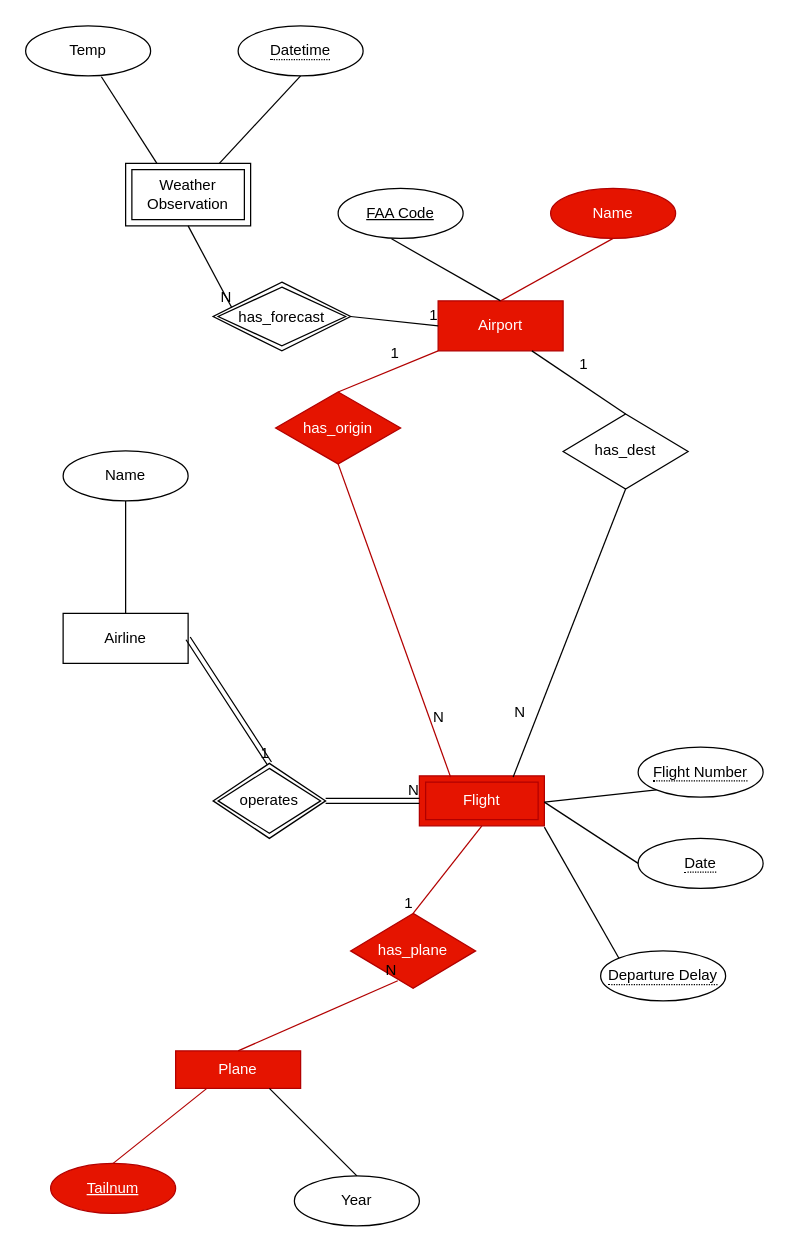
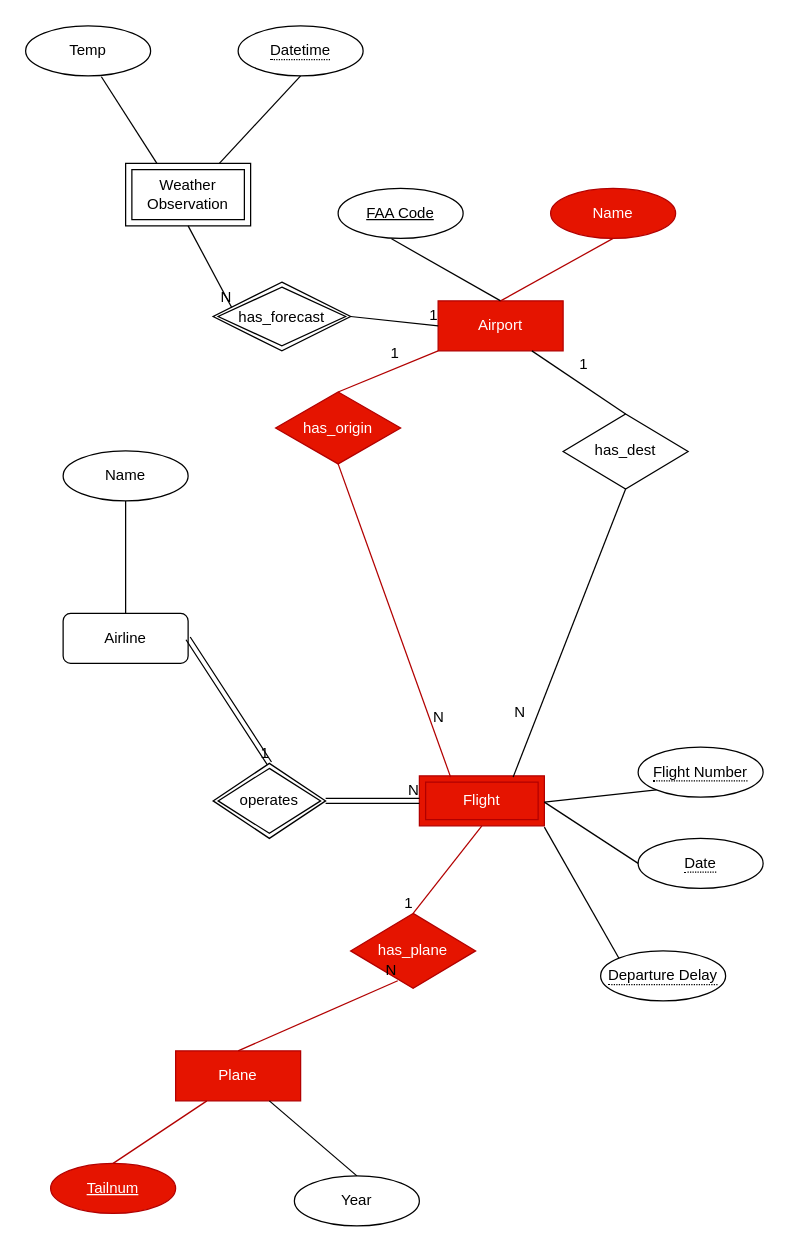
  <mxCell id="0" />
  <mxCell id="1" parent="0" />
  <mxCell id="2" value="has_plane" style="shape=rhombus;perimeter=rhombusPerimeter;whiteSpace=wrap;html=1;align=center;fillColor=#e51400;fontColor=#ffffff;strokeColor=#B20000;" parent="1" vertex="1"><mxGeometry x="280" y="730" width="100" height="60" as="geometry" /></mxCell>
  <mxCell id="3" value="has_origin" style="shape=rhombus;perimeter=rhombusPerimeter;whiteSpace=wrap;html=1;align=center;fillColor=#e51400;fontColor=#ffffff;strokeColor=#B20000;" parent="1" vertex="1"><mxGeometry x="220" y="312.93" width="100" height="57.5" as="geometry" /></mxCell>
- <mxCell id="4" value="Plane" style="whiteSpace=wrap;html=1;align=center;fillColor=#e51400;fontColor=#ffffff;strokeColor=#B20000;" parent="1" vertex="1"><mxGeometry x="140" y="840" width="100" height="30" as="geometry" /></mxCell>
- <mxCell id="5" value="Airline" style="whiteSpace=wrap;html=1;align=center;" parent="1" vertex="1"><mxGeometry x="50" y="490" width="100" height="40" as="geometry" /></mxCell>
+ <mxCell id="4" value="Plane" style="whiteSpace=wrap;html=1;align=center;fillColor=#e51400;fontColor=#ffffff;strokeColor=#B20000;" parent="1" vertex="1"><mxGeometry x="140" y="840" width="100" height="40" as="geometry" /></mxCell>
+ <mxCell id="5" value="Airline" style="whiteSpace=wrap;html=1;align=center;rounded=1;" parent="1" vertex="1"><mxGeometry x="50" y="490" width="100" height="40" as="geometry" /></mxCell>
  <mxCell id="6" value="Airport" style="whiteSpace=wrap;html=1;align=center;fillColor=#e51400;fontColor=#ffffff;strokeColor=#B20000;" parent="1" vertex="1"><mxGeometry x="350" y="240" width="100" height="40" as="geometry" /></mxCell>
  <mxCell id="7" value="has_dest" style="shape=rhombus;perimeter=rhombusPerimeter;whiteSpace=wrap;html=1;align=center;" parent="1" vertex="1"><mxGeometry x="450" y="330.43" width="100" height="60" as="geometry" /></mxCell>
  <mxCell id="8" value="Name" style="ellipse;whiteSpace=wrap;html=1;align=center;fillColor=#e51400;fontColor=#ffffff;strokeColor=#B20000;" parent="1" vertex="1"><mxGeometry x="440" y="150" width="100" height="40" as="geometry" /></mxCell>
  <mxCell id="9" value="FAA Code" style="ellipse;whiteSpace=wrap;html=1;align=center;fontStyle=4;" parent="1" vertex="1"><mxGeometry x="270" y="150" width="100" height="40" as="geometry" /></mxCell>
  <mxCell id="10" value="Tailnum" style="ellipse;whiteSpace=wrap;html=1;align=center;fontStyle=4;fillColor=#e51400;fontColor=#ffffff;strokeColor=#B20000;" parent="1" vertex="1"><mxGeometry x="40" y="930" width="100" height="40" as="geometry" /></mxCell>
  <mxCell id="11" value="Name" style="ellipse;whiteSpace=wrap;html=1;align=center;" parent="1" vertex="1"><mxGeometry x="50" y="360" width="100" height="40" as="geometry" /></mxCell>
  <mxCell id="12" value="Temp" style="ellipse;whiteSpace=wrap;html=1;align=center;" parent="1" vertex="1"><mxGeometry x="20" y="20" width="100" height="40" as="geometry" /></mxCell>
  <mxCell id="13" value="Weather Observation" style="shape=ext;margin=3;double=1;whiteSpace=wrap;html=1;align=center;" parent="1" vertex="1"><mxGeometry x="100" y="130" width="100" height="50" as="geometry" /></mxCell>
  <mxCell id="14" value="has_forecast" style="shape=rhombus;double=1;perimeter=rhombusPerimeter;whiteSpace=wrap;html=1;align=center;" parent="1" vertex="1"><mxGeometry x="170" y="225" width="110" height="55" as="geometry" /></mxCell>
  <mxCell id="15" value="&lt;span style=&quot;border-bottom: 1px dotted&quot;&gt;Datetime&lt;/span&gt;" style="ellipse;whiteSpace=wrap;html=1;align=center;" parent="1" vertex="1"><mxGeometry x="190" y="20" width="100" height="40" as="geometry" /></mxCell>
  <mxCell id="16" value="operates" style="shape=rhombus;double=1;perimeter=rhombusPerimeter;whiteSpace=wrap;html=1;align=center;" parent="1" vertex="1"><mxGeometry x="170" y="610" width="90" height="60" as="geometry" /></mxCell>
  <mxCell id="17" value="&lt;span style=&quot;border-bottom: 1px dotted&quot;&gt;Flight Number&lt;/span&gt;" style="ellipse;whiteSpace=wrap;html=1;align=center;" parent="1" vertex="1"><mxGeometry x="510" y="597" width="100" height="40" as="geometry" /></mxCell>
  <mxCell id="18" value="&lt;span style=&quot;border-bottom: 1px dotted&quot;&gt;Date&lt;/span&gt;" style="ellipse;whiteSpace=wrap;html=1;align=center;" parent="1" vertex="1"><mxGeometry x="510" y="670" width="100" height="40" as="geometry" /></mxCell>
  <mxCell id="19" value="&lt;span style=&quot;border-bottom: 1px dotted&quot;&gt;Departure Delay&lt;/span&gt;" style="ellipse;whiteSpace=wrap;html=1;align=center;" parent="1" vertex="1"><mxGeometry x="480" y="760" width="100" height="40" as="geometry" /></mxCell>
  <mxCell id="20" value="Year" style="ellipse;whiteSpace=wrap;html=1;align=center;" parent="1" vertex="1"><mxGeometry x="235" y="940" width="100" height="40" as="geometry" /></mxCell>
  <mxCell id="21" value="Flight" style="shape=ext;margin=3;double=1;whiteSpace=wrap;html=1;align=center;fillColor=#e51400;fontColor=#ffffff;strokeColor=#B20000;" parent="1" vertex="1"><mxGeometry x="335" y="620" width="100" height="40" as="geometry" /></mxCell>
  <mxCell id="22" value="" style="endArrow=none;html=1;rounded=0;exitX=1;exitY=0.5;exitDx=0;exitDy=0;entryX=0;entryY=1;entryDx=0;entryDy=0;" edge="1" parent="1" target="17"><mxGeometry relative="1" as="geometry"><mxPoint x="435" y="641" as="sourcePoint" /><mxPoint x="425" y="541" as="targetPoint" /></mxGeometry></mxCell>
  <mxCell id="23" value="" style="endArrow=none;html=1;rounded=0;exitX=1;exitY=0.5;exitDx=0;exitDy=0;entryX=0;entryY=0.5;entryDx=0;entryDy=0;" edge="1" parent="1" target="18"><mxGeometry relative="1" as="geometry"><mxPoint x="435" y="641" as="sourcePoint" /><mxPoint x="575" y="691" as="targetPoint" /></mxGeometry></mxCell>
  <mxCell id="24" value="" style="endArrow=none;html=1;rounded=0;exitX=1;exitY=1;exitDx=0;exitDy=0;entryX=0;entryY=0;entryDx=0;entryDy=0;" edge="1" parent="1" target="19"><mxGeometry relative="1" as="geometry"><mxPoint x="435" y="661" as="sourcePoint" /><mxPoint x="495" y="591" as="targetPoint" /></mxGeometry></mxCell>
  <mxCell id="25" value="" style="endArrow=none;html=1;rounded=0;exitX=0.427;exitY=1.009;exitDx=0;exitDy=0;exitPerimeter=0;entryX=0.5;entryY=0;entryDx=0;entryDy=0;" edge="1" parent="1" source="9" target="6"><mxGeometry relative="1" as="geometry"><mxPoint x="250" y="470" as="sourcePoint" /><mxPoint x="410" y="470" as="targetPoint" /></mxGeometry></mxCell>
  <mxCell id="26" value="" style="endArrow=none;html=1;rounded=0;entryX=0.5;entryY=1;entryDx=0;entryDy=0;fillColor=#e51400;strokeColor=#B20000;" edge="1" parent="1" target="8"><mxGeometry relative="1" as="geometry"><mxPoint x="400" y="240" as="sourcePoint" /><mxPoint x="410" y="470" as="targetPoint" /></mxGeometry></mxCell>
  <mxCell id="27" value="" style="endArrow=none;html=1;rounded=0;exitX=0.5;exitY=0;exitDx=0;exitDy=0;entryX=0;entryY=1;entryDx=0;entryDy=0;fillColor=#e51400;strokeColor=#B20000;" edge="1" parent="1" source="3" target="6"><mxGeometry relative="1" as="geometry"><mxPoint x="250" y="470" as="sourcePoint" /><mxPoint x="410" y="470" as="targetPoint" /></mxGeometry></mxCell>
  <mxCell id="28" value="1" style="resizable=0;html=1;align=right;verticalAlign=bottom;" connectable="0" vertex="1" parent="27"><mxGeometry x="1" relative="1" as="geometry"><mxPoint x="-31" y="10" as="offset" /></mxGeometry></mxCell>
  <mxCell id="29" value="" style="endArrow=none;html=1;rounded=0;exitX=0.5;exitY=1;exitDx=0;exitDy=0;entryX=0.25;entryY=0;entryDx=0;entryDy=0;fillColor=#e51400;strokeColor=#B20000;" edge="1" parent="1" source="3"><mxGeometry relative="1" as="geometry"><mxPoint x="250" y="470" as="sourcePoint" /><mxPoint x="360" y="621" as="targetPoint" /></mxGeometry></mxCell>
  <mxCell id="30" value="N" style="resizable=0;html=1;align=right;verticalAlign=bottom;" connectable="0" vertex="1" parent="29"><mxGeometry x="1" relative="1" as="geometry"><mxPoint x="-5" y="-40" as="offset" /></mxGeometry></mxCell>
  <mxCell id="31" value="" style="endArrow=none;html=1;rounded=0;exitX=0.75;exitY=1;exitDx=0;exitDy=0;entryX=0.5;entryY=0;entryDx=0;entryDy=0;" edge="1" parent="1" source="6" target="7"><mxGeometry relative="1" as="geometry"><mxPoint x="-50" y="530" as="sourcePoint" /><mxPoint x="110" y="530" as="targetPoint" /></mxGeometry></mxCell>
  <mxCell id="32" value="1" style="resizable=0;html=1;align=right;verticalAlign=bottom;" connectable="0" vertex="1" parent="31"><mxGeometry x="1" relative="1" as="geometry"><mxPoint x="-30" y="-31" as="offset" /></mxGeometry></mxCell>
  <mxCell id="33" value="" style="endArrow=none;html=1;rounded=0;exitX=0.5;exitY=1;exitDx=0;exitDy=0;entryX=0.75;entryY=0;entryDx=0;entryDy=0;" edge="1" parent="1" source="7"><mxGeometry relative="1" as="geometry"><mxPoint x="-50" y="530" as="sourcePoint" /><mxPoint x="410" y="621" as="targetPoint" /></mxGeometry></mxCell>
  <mxCell id="34" value="N" style="resizable=0;html=1;align=right;verticalAlign=bottom;" connectable="0" vertex="1" parent="33"><mxGeometry x="1" relative="1" as="geometry"><mxPoint x="10" y="-44" as="offset" /></mxGeometry></mxCell>
  <mxCell id="35" value="" style="endArrow=none;html=1;rounded=0;exitX=0.5;exitY=1;exitDx=0;exitDy=0;entryX=0.5;entryY=0;entryDx=0;entryDy=0;" edge="1" parent="1" source="11" target="5"><mxGeometry relative="1" as="geometry"><mxPoint x="-250" y="450" as="sourcePoint" /><mxPoint x="-90" y="450" as="targetPoint" /></mxGeometry></mxCell>
  <mxCell id="36" value="" style="endArrow=none;html=1;rounded=0;exitX=0.5;exitY=0;exitDx=0;exitDy=0;entryX=0.25;entryY=1;entryDx=0;entryDy=0;fillColor=#e51400;strokeColor=#B20000;" edge="1" parent="1" source="10" target="4"><mxGeometry relative="1" as="geometry"><mxPoint x="10" y="1060" as="sourcePoint" /><mxPoint x="170" y="1060" as="targetPoint" /></mxGeometry></mxCell>
  <mxCell id="37" value="" style="endArrow=none;html=1;rounded=0;exitX=0.75;exitY=1;exitDx=0;exitDy=0;entryX=0.5;entryY=0;entryDx=0;entryDy=0;" edge="1" parent="1" source="4" target="20"><mxGeometry relative="1" as="geometry"><mxPoint x="10" y="1060" as="sourcePoint" /><mxPoint x="250" y="790" as="targetPoint" /></mxGeometry></mxCell>
  <mxCell id="38" value="" style="endArrow=none;html=1;rounded=0;exitX=0.75;exitY=0;exitDx=0;exitDy=0;entryX=0.5;entryY=1;entryDx=0;entryDy=0;" edge="1" parent="1" source="13" target="15"><mxGeometry relative="1" as="geometry"><mxPoint x="110" y="170" as="sourcePoint" /><mxPoint x="355" y="320" as="targetPoint" /></mxGeometry></mxCell>
  <mxCell id="39" value="" style="endArrow=none;html=1;rounded=0;entryX=0.606;entryY=1.018;entryDx=0;entryDy=0;entryPerimeter=0;exitX=0.25;exitY=0;exitDx=0;exitDy=0;" edge="1" parent="1" source="13" target="12"><mxGeometry relative="1" as="geometry"><mxPoint x="60" y="180" as="sourcePoint" /><mxPoint x="355" y="320" as="targetPoint" /></mxGeometry></mxCell>
  <mxCell id="40" value="" style="shape=link;html=1;rounded=0;exitX=1;exitY=0.5;exitDx=0;exitDy=0;entryX=0.5;entryY=0;entryDx=0;entryDy=0;" edge="1" parent="1" source="5" target="16"><mxGeometry relative="1" as="geometry"><mxPoint x="-170" y="450" as="sourcePoint" /><mxPoint x="-10" y="450" as="targetPoint" /></mxGeometry></mxCell>
  <mxCell id="41" value="1" style="resizable=0;html=1;align=right;verticalAlign=bottom;" connectable="0" vertex="1" parent="40"><mxGeometry x="1" relative="1" as="geometry" /></mxCell>
  <mxCell id="42" value="" style="shape=link;html=1;rounded=0;exitX=1;exitY=0.5;exitDx=0;exitDy=0;entryX=0;entryY=0.5;entryDx=0;entryDy=0;" edge="1" parent="1" source="16" target="21"><mxGeometry relative="1" as="geometry"><mxPoint x="-170" y="450" as="sourcePoint" /><mxPoint x="-10" y="450" as="targetPoint" /></mxGeometry></mxCell>
  <mxCell id="43" value="N" style="resizable=0;html=1;align=right;verticalAlign=bottom;" connectable="0" vertex="1" parent="42"><mxGeometry x="1" relative="1" as="geometry" /></mxCell>
  <mxCell id="44" value="" style="endArrow=none;html=1;rounded=0;exitX=0.5;exitY=1;exitDx=0;exitDy=0;entryX=0.135;entryY=0.369;entryDx=0;entryDy=0;entryPerimeter=0;" edge="1" parent="1" source="13" target="14"><mxGeometry relative="1" as="geometry"><mxPoint x="-140" y="530" as="sourcePoint" /><mxPoint x="20" y="530" as="targetPoint" /></mxGeometry></mxCell>
  <mxCell id="45" value="N" style="resizable=0;html=1;align=right;verticalAlign=bottom;" connectable="0" vertex="1" parent="44"><mxGeometry x="1" relative="1" as="geometry" /></mxCell>
  <mxCell id="46" value="" style="endArrow=none;html=1;rounded=0;exitX=1;exitY=0.5;exitDx=0;exitDy=0;entryX=0;entryY=0.5;entryDx=0;entryDy=0;" edge="1" parent="1" source="14" target="6"><mxGeometry relative="1" as="geometry"><mxPoint x="470" y="240" as="sourcePoint" /><mxPoint x="630" y="240" as="targetPoint" /></mxGeometry></mxCell>
  <mxCell id="47" value="1" style="resizable=0;html=1;align=right;verticalAlign=bottom;" connectable="0" vertex="1" parent="46"><mxGeometry x="1" relative="1" as="geometry" /></mxCell>
  <mxCell id="48" value="" style="endArrow=none;html=1;rounded=0;exitX=0.5;exitY=1;exitDx=0;exitDy=0;entryX=0.5;entryY=0;entryDx=0;entryDy=0;fillColor=#e51400;strokeColor=#B20000;" edge="1" parent="1" source="21" target="2"><mxGeometry relative="1" as="geometry"><mxPoint x="235" y="708.57" as="sourcePoint" /><mxPoint x="395" y="708.57" as="targetPoint" /></mxGeometry></mxCell>
  <mxCell id="49" value="1" style="resizable=0;html=1;align=right;verticalAlign=bottom;" connectable="0" vertex="1" parent="48"><mxGeometry x="1" relative="1" as="geometry" /></mxCell>
  <mxCell id="50" value="" style="endArrow=none;html=1;rounded=0;exitX=0.5;exitY=0;exitDx=0;exitDy=0;entryX=0.377;entryY=0.898;entryDx=0;entryDy=0;entryPerimeter=0;fillColor=#e51400;strokeColor=#B20000;" edge="1" parent="1" source="4" target="2"><mxGeometry relative="1" as="geometry"><mxPoint x="90" y="760" as="sourcePoint" /><mxPoint x="250" y="760" as="targetPoint" /></mxGeometry></mxCell>
  <mxCell id="51" value="N" style="resizable=0;html=1;align=right;verticalAlign=bottom;" connectable="0" vertex="1" parent="50"><mxGeometry x="1" relative="1" as="geometry" /></mxCell>
